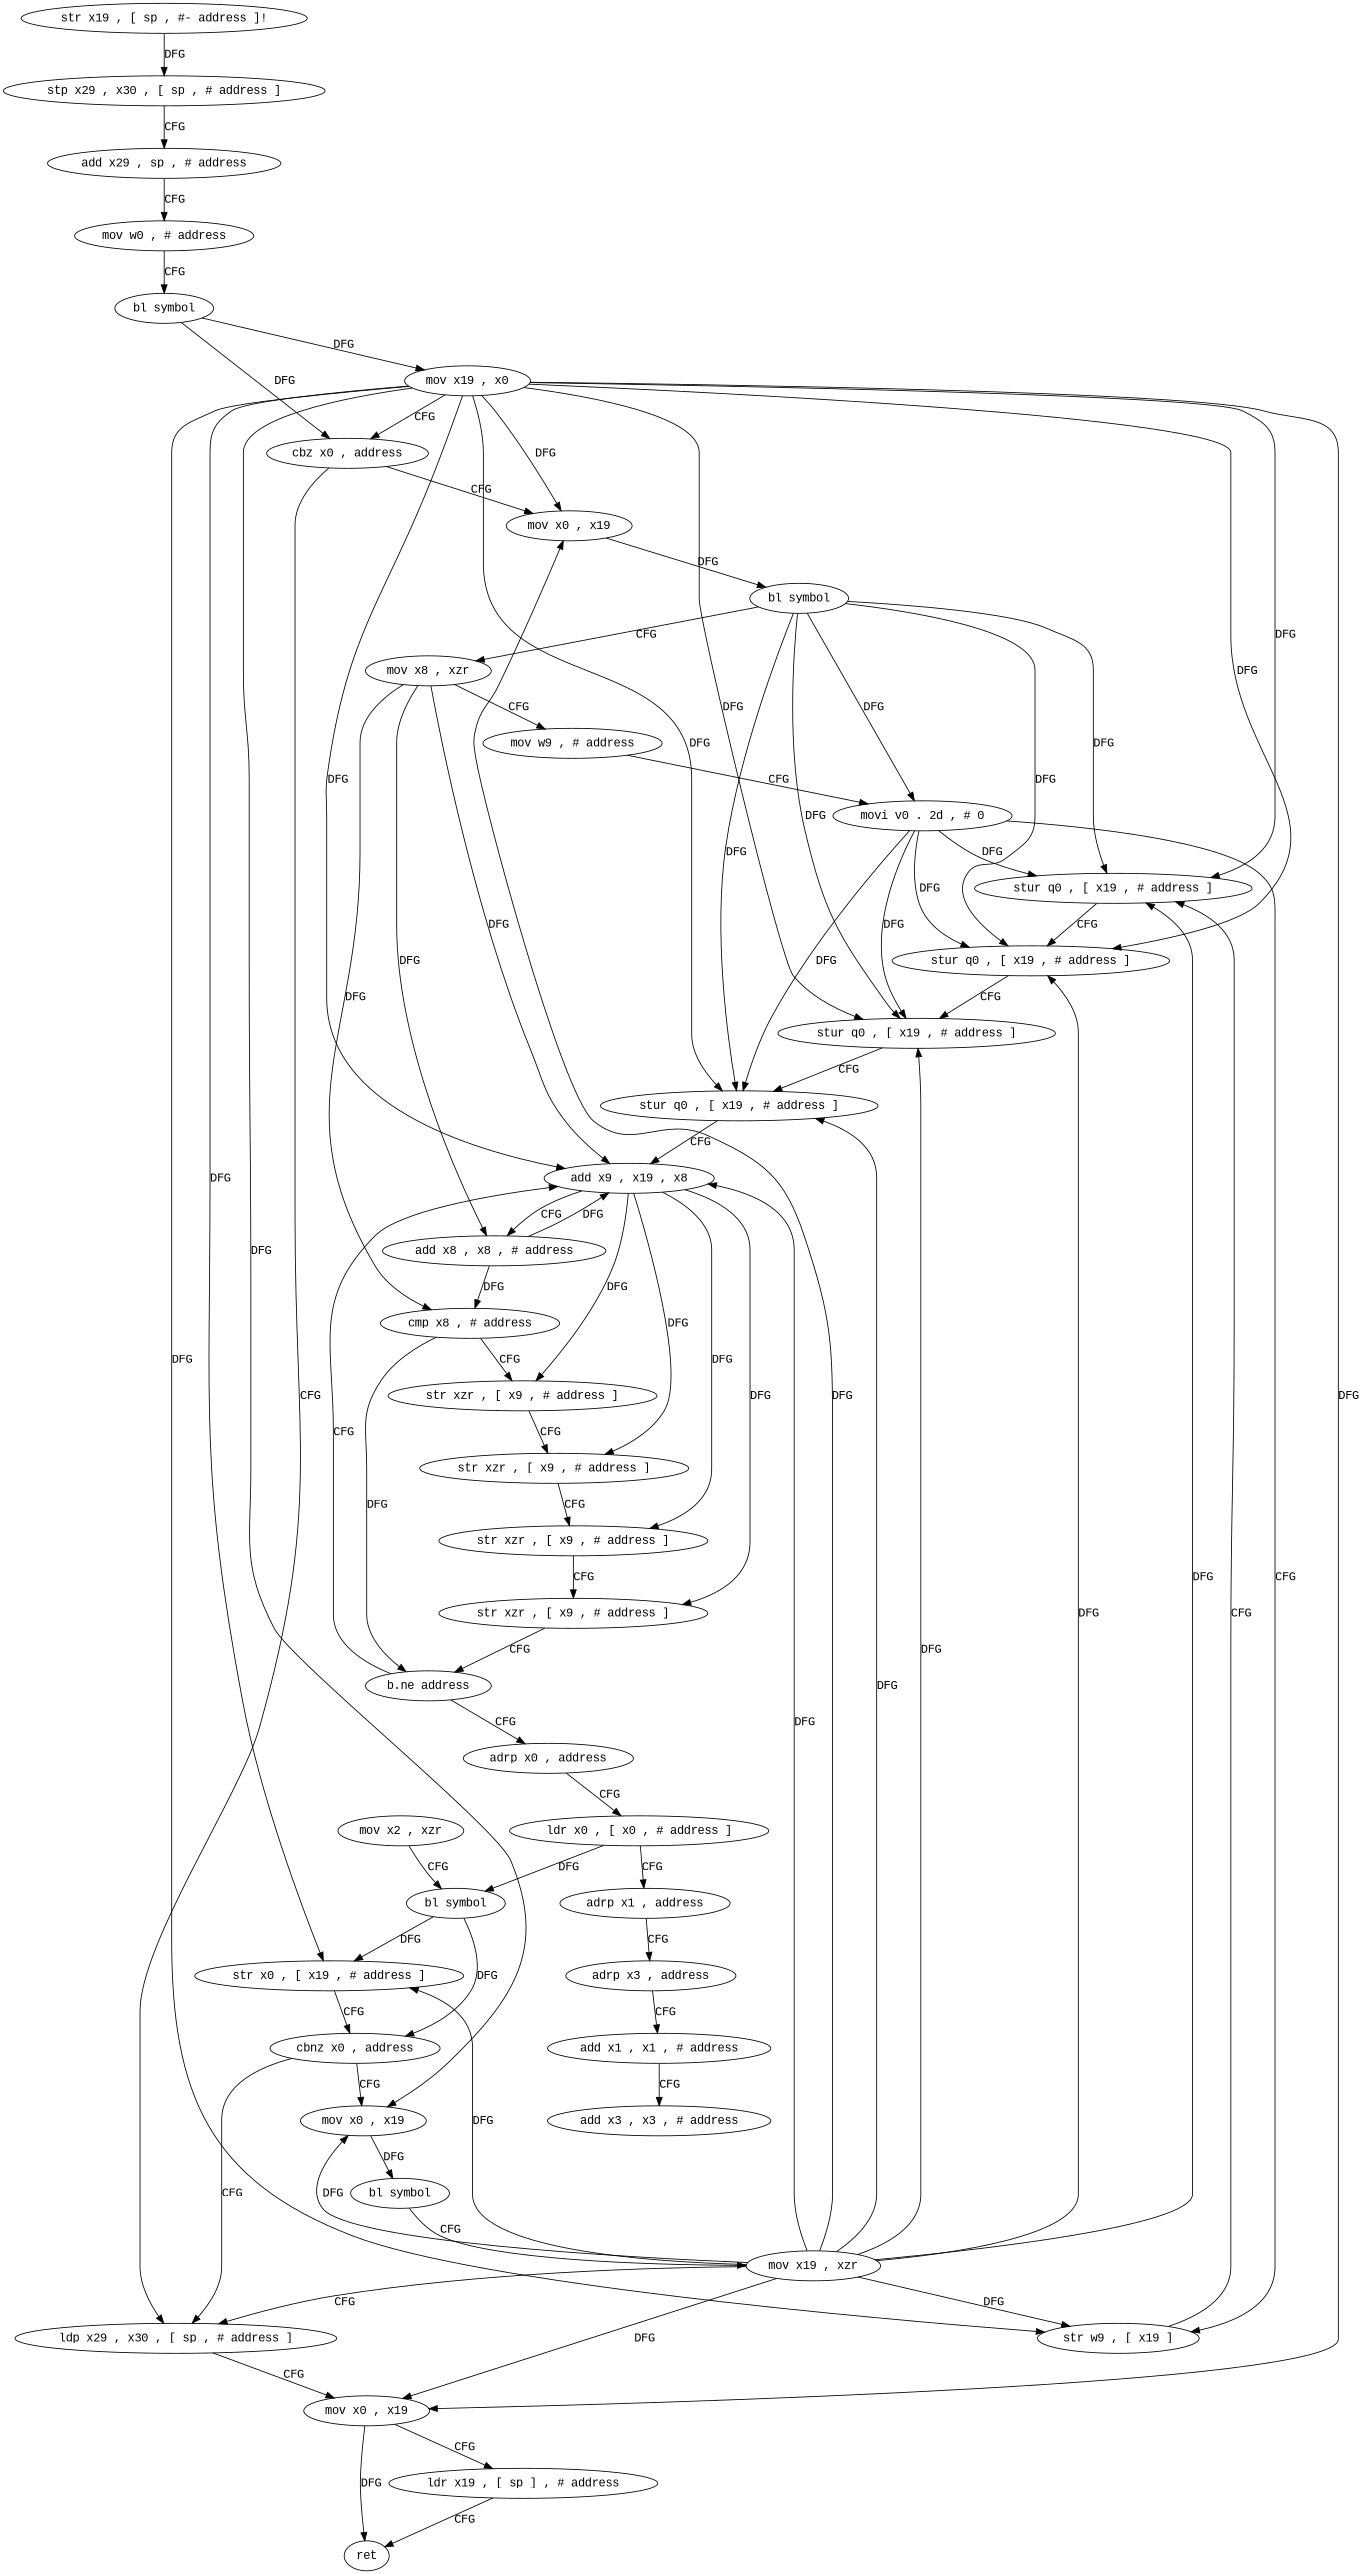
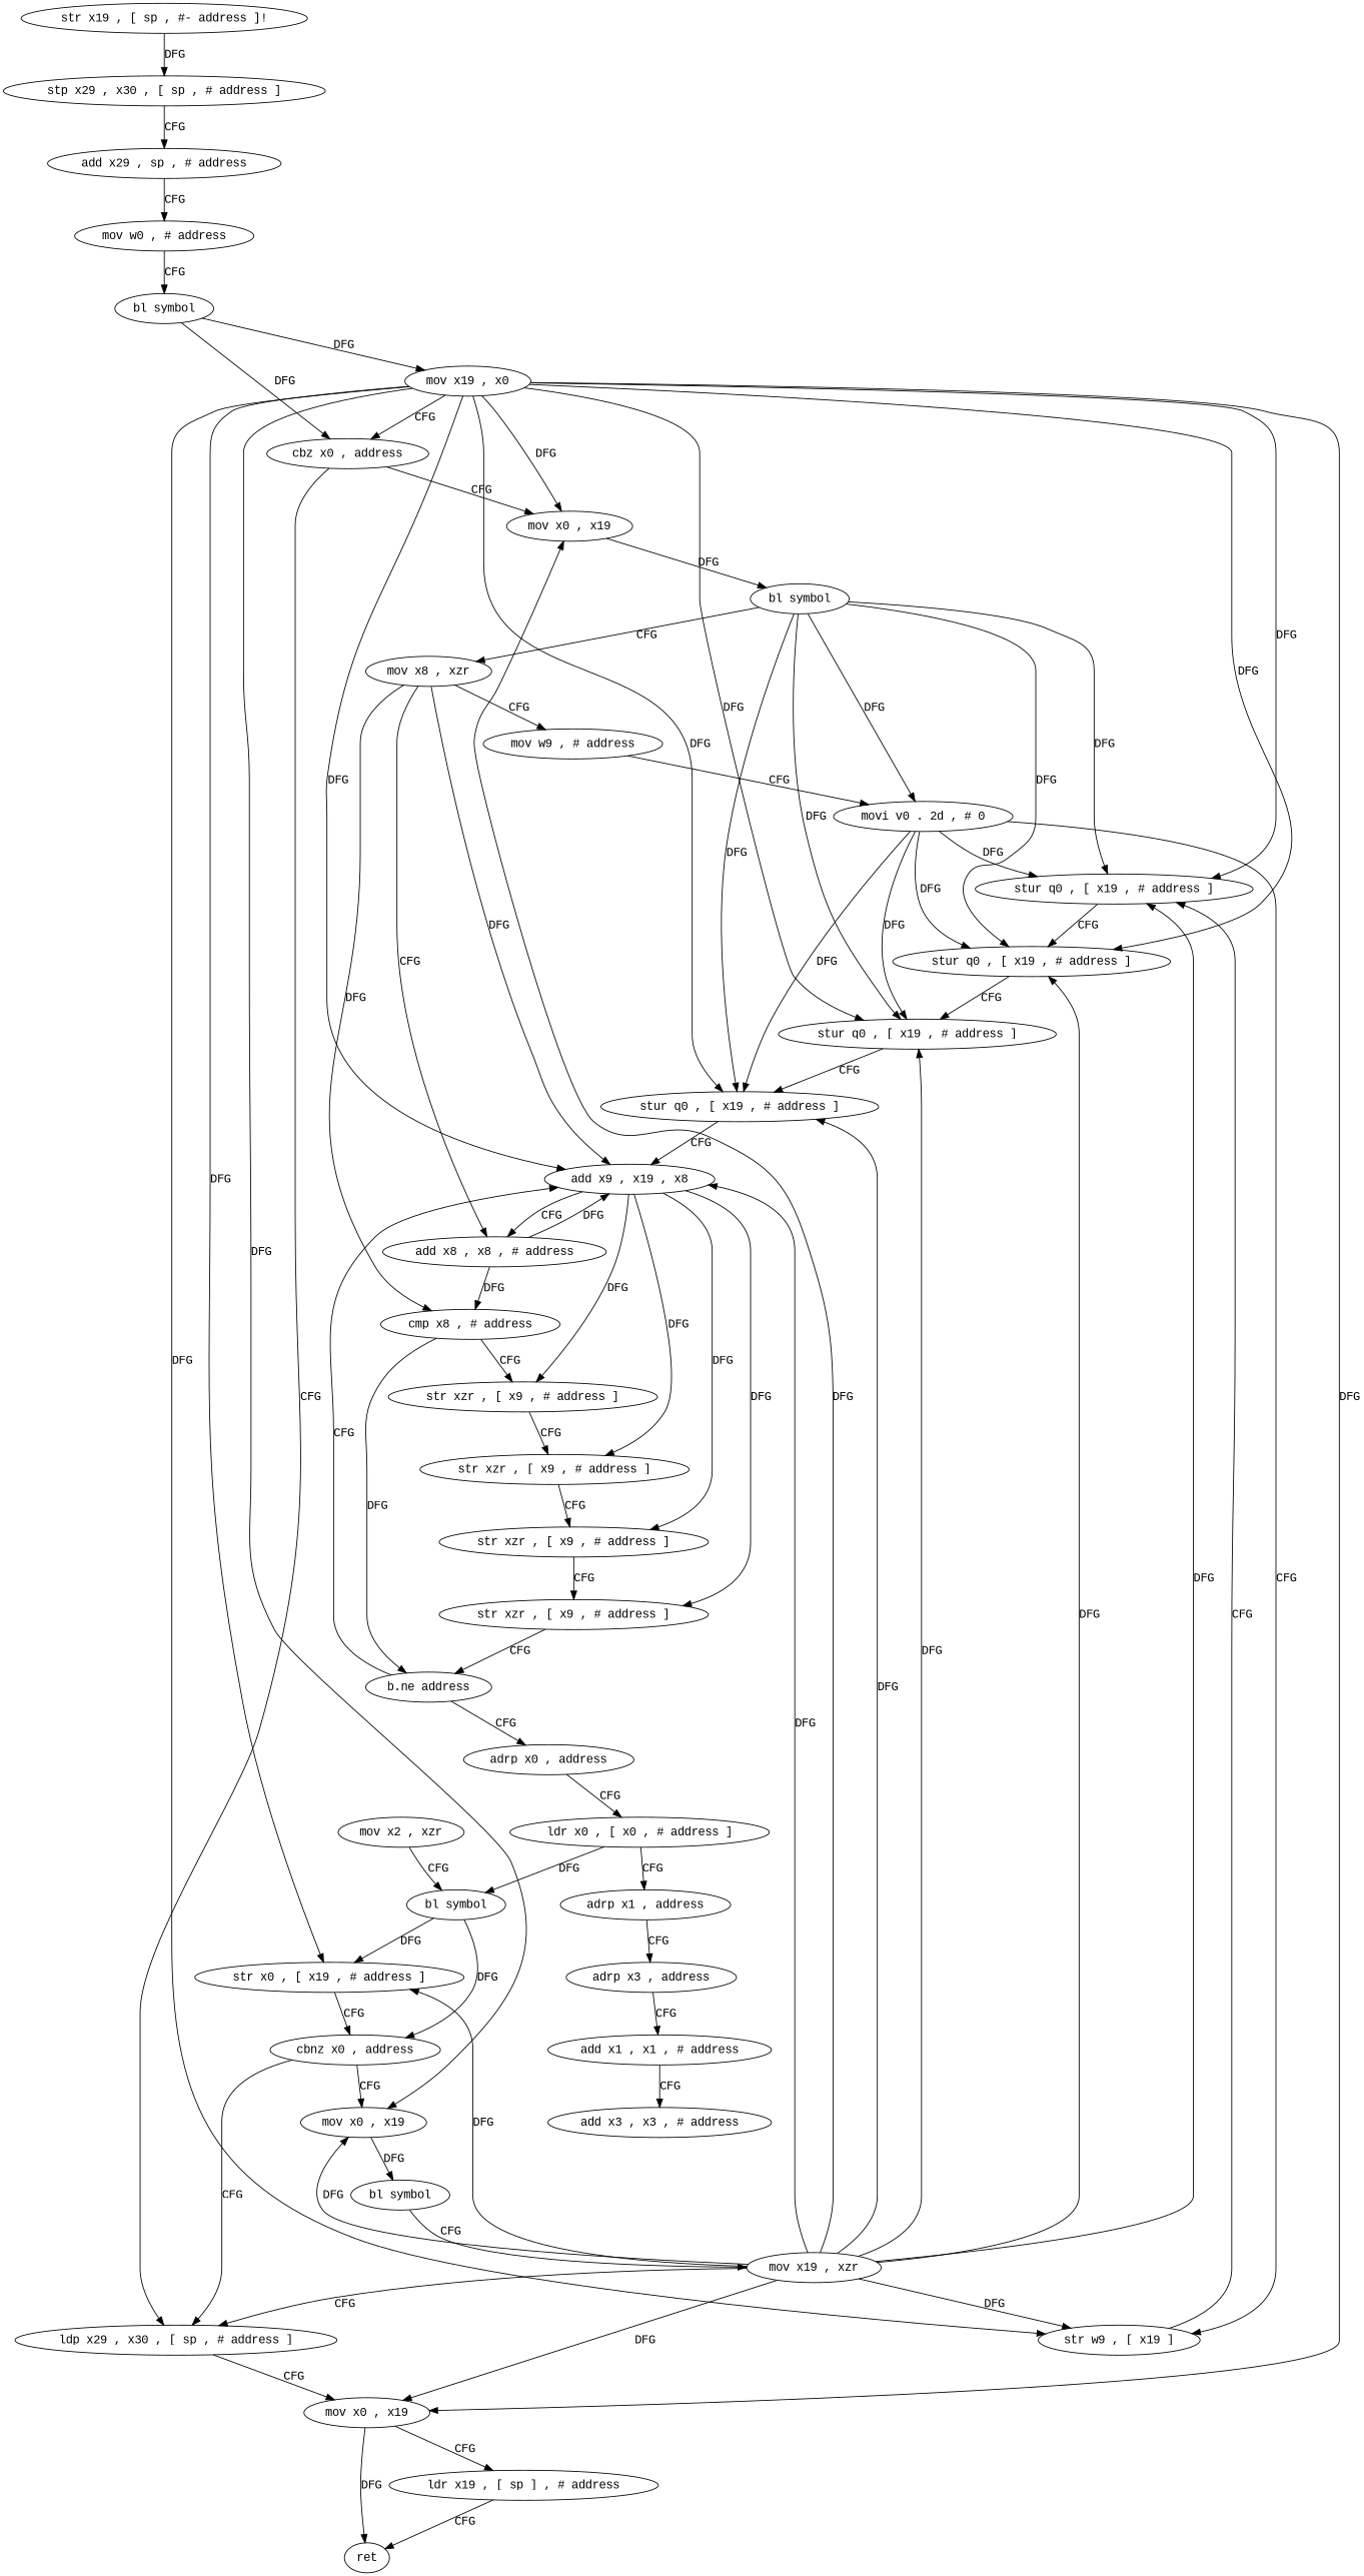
  digraph {
    fontname="Liberation Mono"
    node [fontname="Liberation Mono"]
    edge [fontname="Liberation Mono"]
    n1 [label="str x19 , [ sp , #- address ]!"]
    n2 [label="stp x29 , x30 , [ sp , # address ]"]
    n3 [label="add x29 , sp , # address"]
    n4 [label="mov w0 , # address"]
    n5 [label="bl symbol"]
    n6 [label="mov x19 , x0"]
    n7 [label="cbz x0 , address"]
    n8 [label="mov x0 , x19"]
    n9 [label="mov x0 , x19"]
    n10 [label="str w9 , [ x19 ]"]
    n11 [label="stur q0 , [ x19 , # address ]"]
    n12 [label="stur q0 , [ x19 , # address ]"]
    n13 [label="stur q0 , [ x19 , # address ]"]
    n14 [label="stur q0 , [ x19 , # address ]"]
    n15 [label="add x9 , x19 , x8"]
    n16 [label="str x0 , [ x19 , # address ]"]
    n17 [label="mov x0 , x19"]
    n18 [label="ldp x29 , x30 , [ sp , # address ]"]
    n19 [label="bl symbol"]
    n20 [label="ldr x19 , [ sp ] , # address"]
    n21 [label=ret]
    n22 [label="add x8 , x8 , # address"]
    n23 [label="str xzr , [ x9 , # address ]"]
    n24 [label="str xzr , [ x9 , # address ]"]
    n25 [label="str xzr , [ x9 , # address ]"]
    n26 [label="str xzr , [ x9 , # address ]"]
    n27 [label="cbnz x0 , address"]
    n28 [label="bl symbol"]
    n29 [label="mov x8 , xzr"]
    n30 [label="movi v0 . 2d , # 0"]
    n31 [label="mov w9 , # address"]
    n32 [label="cmp x8 , # address"]
    n33 [label="b.ne address"]
    n34 [label="adrp x0 , address"]
    n35 [label="ldr x0 , [ x0 , # address ]"]
    n36 [label="adrp x1 , address"]
    n37 [label="bl symbol"]
    n38 [label="adrp x3 , address"]
    n39 [label="add x1 , x1 , # address"]
    n40 [label="add x3 , x3 , # address"]
    n41 [label="mov x2 , xzr"]
    n42 [label="mov x19 , xzr"]
    n1 -> n2 [label=DFG]
    n2 -> n3 [label=CFG]
    n3 -> n4 [label=CFG]
    n4 -> n5 [label=CFG]
    n5 -> n6 [label=DFG]
    n5 -> n7 [label=DFG]
    n6 -> n7 [label=CFG]
    n6 -> n8 [label=DFG]
    n6 -> n9 [label=DFG]
    n6 -> n10 [label=DFG]
    n6 -> n11 [label=DFG]
    n6 -> n12 [label=DFG]
    n6 -> n13 [label=DFG]
    n6 -> n14 [label=DFG]
    n6 -> n15 [label=DFG]
    n6 -> n16 [label=DFG]
    n6 -> n17 [label=DFG]
    n7 -> n8 [label=CFG]
    n7 -> n18 [label=CFG]
    n8 -> n19 [label=DFG]
    n9 -> n20 [label=CFG]
    n9 -> n21 [label=DFG]
    n10 -> n11 [label=CFG]
    n11 -> n12 [label=CFG]
    n12 -> n13 [label=CFG]
    n13 -> n14 [label=CFG]
    n14 -> n15 [label=CFG]
    n15 -> n22 [label=CFG]
    n15 -> n23 [label=DFG]
    n15 -> n24 [label=DFG]
    n15 -> n25 [label=DFG]
    n15 -> n26 [label=DFG]
    n16 -> n27 [label=CFG]
    n17 -> n28 [label=DFG]
    n18 -> n9 [label=CFG]
    n19 -> n11 [label=DFG]
    n19 -> n12 [label=DFG]
    n19 -> n13 [label=DFG]
    n19 -> n14 [label=DFG]
    n19 -> n29 [label=CFG]
    n19 -> n30 [label=DFG]
    n20 -> n21 [label=CFG]
    n22 -> n15 [label=DFG]
    n22 -> n32 [label=DFG]
    n23 -> n24 [label=CFG]
    n24 -> n25 [label=CFG]
    n25 -> n26 [label=CFG]
    n26 -> n33 [label=CFG]
    n27 -> n17 [label=CFG]
    n27 -> n18 [label=CFG]
    n28 -> n42 [label=CFG]
    n29 -> n15 [label=DFG]
-   n29 -> n22 [label=DFG]
+   n29 -> n22 [label=CFG]
    n29 -> n31 [label=CFG]
    n29 -> n32 [label=DFG]
    n30 -> n10 [label=CFG]
    n30 -> n11 [label=DFG]
    n30 -> n12 [label=DFG]
    n30 -> n13 [label=DFG]
    n30 -> n14 [label=DFG]
    n31 -> n30 [label=CFG]
    n32 -> n23 [label=CFG]
    n32 -> n33 [label=DFG]
    n33 -> n15 [label=CFG]
    n33 -> n34 [label=CFG]
    n34 -> n35 [label=CFG]
    n35 -> n36 [label=CFG]
    n35 -> n37 [label=DFG]
    n36 -> n38 [label=CFG]
    n37 -> n16 [label=DFG]
    n37 -> n27 [label=DFG]
    n38 -> n39 [label=CFG]
    n39 -> n40 [label=CFG]
    n41 -> n37 [label=CFG]
    n42 -> n8 [label=DFG]
    n42 -> n9 [label=DFG]
    n42 -> n10 [label=DFG]
    n42 -> n11 [label=DFG]
    n42 -> n12 [label=DFG]
    n42 -> n13 [label=DFG]
    n42 -> n14 [label=DFG]
    n42 -> n15 [label=DFG]
    n42 -> n16 [label=DFG]
    n42 -> n17 [label=DFG]
    n42 -> n18 [label=CFG]
  }
